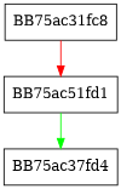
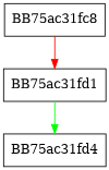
  digraph {
    splines=ortho
    node [shape=box]
    BB75ac31fc8
-   BB75ac31fd1 [label=BB75ac51fd1]
-   BB75ac31fd4 [label=BB75ac37fd4]
+   BB75ac31fd1
+   BB75ac31fd4
    BB75ac31fc8 -> BB75ac31fd1 [color=red]
    BB75ac31fd1 -> BB75ac31fd4 [color=green]
  }
